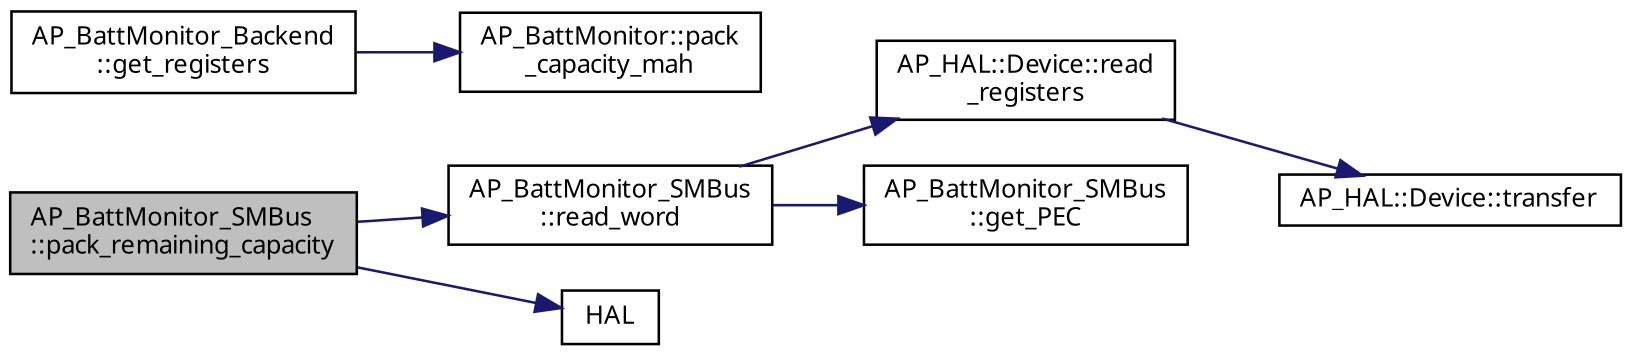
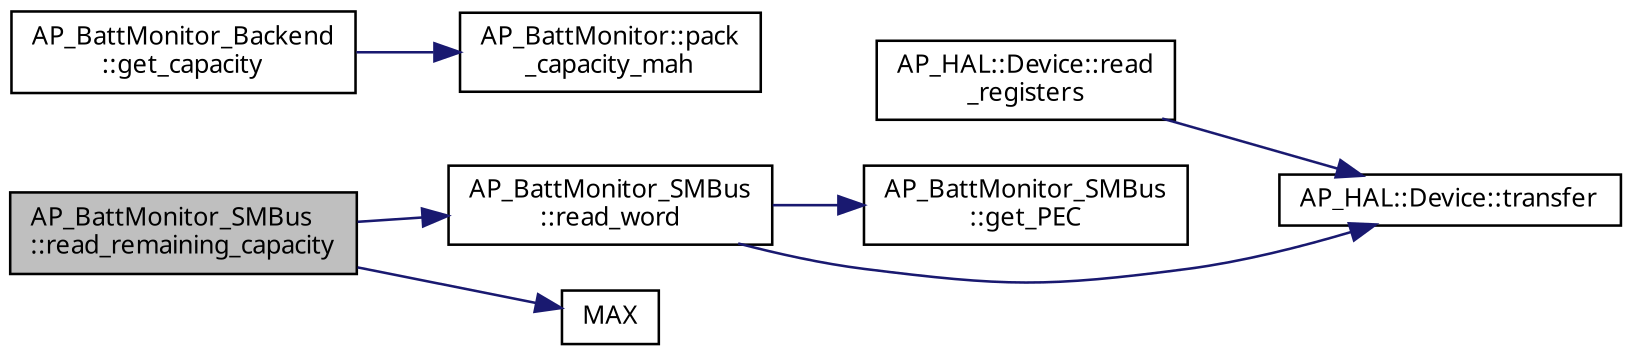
  digraph {
    fontname="Noto Sans"
    rankdir=LR
    node [color=black fillcolor=white fontname="Noto Sans" fontsize=10 shape=record style=filled]
    edge [color=midnightblue fontname="Noto Sans" fontsize=10 labelfontname=Helvetica labelfontsize=10 style=solid]
-   n1 [fillcolor=grey75 fontcolor=black height=0.2 label="AP_BattMonitor_SMBus\l::pack_remaining_capacity" width=0.4]
+   n1 [fillcolor=grey75 fontcolor=black height=0.2 label="AP_BattMonitor_SMBus\l::read_remaining_capacity" width=0.4]
    n2 [height=0.2 label="AP_BattMonitor_SMBus\l::read_word" width=0.4]
-   n3 [height=0.2 label=HAL width=0.4]
-   n4 [height=0.2 label="AP_BattMonitor_Backend\l::get_registers" width=0.4]
+   n3 [height=0.2 label=MAX width=0.4]
+   n4 [height=0.2 label="AP_BattMonitor_Backend\l::get_capacity" width=0.4]
    n5 [height=0.2 label="AP_BattMonitor::pack\l_capacity_mah" width=0.4]
    n6 [height=0.2 label="AP_HAL::Device::read\l_registers" width=0.4]
    n7 [height=0.2 label="AP_BattMonitor_SMBus\l::get_PEC" width=0.4]
    n8 [height=0.2 label="AP_HAL::Device::transfer" width=0.4]
    n1 -> n2
    n1 -> n3
-   n2 -> n6
+   n2 -> n8
    n2 -> n7
    n4 -> n5
    n6 -> n8
  }
